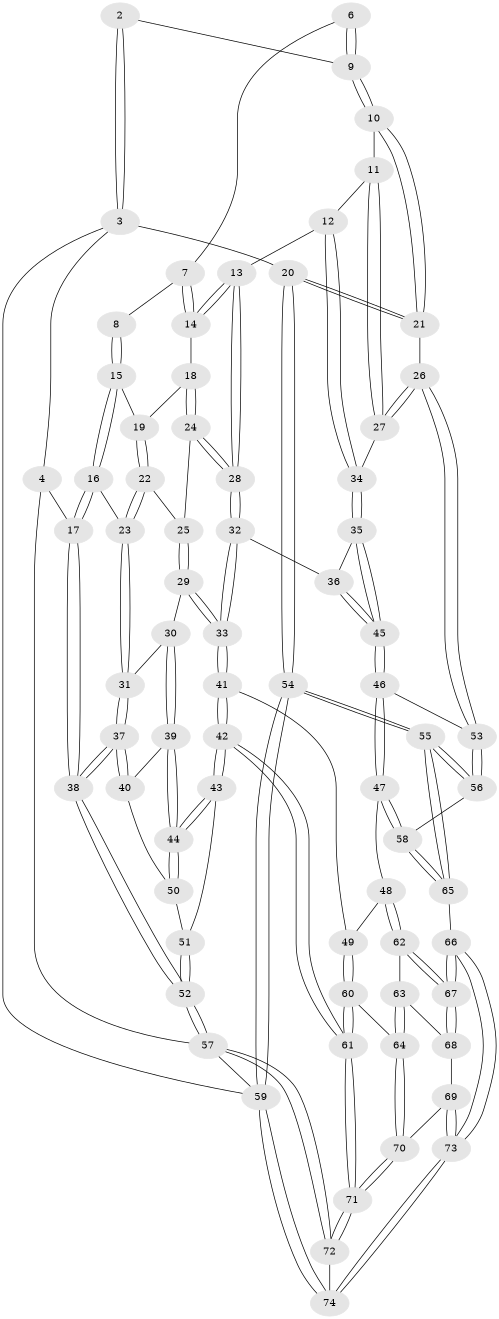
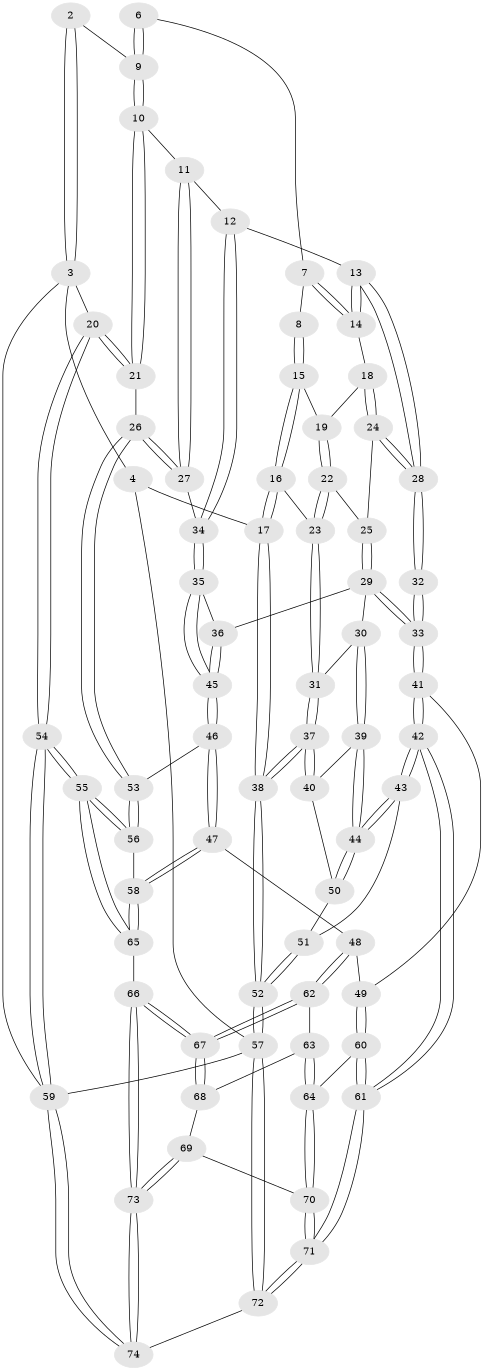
  graph {
    node [color=gray90 style=filled]
    2
    3
    9
    6
    7
    4
    20
    59
    10
    17
    57
    21
    54
    74
    38
    72
    8
    15
    14
    18
    16
    19
    11
    12
    27
    26
    13
    34
    28
    35
    32
    24
    23
    22
    31
    52
    25
    55
    53
    29
    37
    30
    33
    56
    36
    39
    41
    40
    44
    45
    42
    49
    46
    50
    51
    43
    61
    60
    71
    47
    48
    58
    62
    65
    63
    67
    64
    66
    70
    68
    69
    73
    2 -- 3
    2 -- 3
    2 -- 9
    3 -- 4
    3 -- 20
    3 -- 59
    9 -- 10
    9 -- 10
    6 -- 9
    6 -- 9
    6 -- 7
    7 -- 8
    7 -- 14
    7 -- 14
    4 -- 17
    4 -- 57
    20 -- 21
    20 -- 21
    20 -- 54
    20 -- 54
    59 -- 74
    59 -- 74
    10 -- 21
    10 -- 21
    10 -- 11
    17 -- 38
    17 -- 38
    57 -- 59
    57 -- 72
    57 -- 72
    21 -- 26
    54 -- 59
    54 -- 59
    54 -- 55
    54 -- 55
    38 -- 52
    38 -- 52
    72 -- 74
    8 -- 15
    8 -- 15
    15 -- 16
    15 -- 16
    15 -- 19
    14 -- 18
    18 -- 19
    18 -- 24
    18 -- 24
    16 -- 17
    16 -- 17
    16 -- 23
    19 -- 22
    19 -- 22
    11 -- 12
    11 -- 27
    11 -- 27
    12 -- 13
    12 -- 34
    12 -- 34
    27 -- 34
    26 -- 27
    26 -- 27
    26 -- 53
    26 -- 53
    13 -- 14
    13 -- 14
    13 -- 28
    13 -- 28
    34 -- 35
    34 -- 35
    28 -- 32
    28 -- 32
    35 -- 36
    35 -- 45
    35 -- 45
    32 -- 33
    32 -- 33
-   32 -- 36
+   29 -- 36
    24 -- 28
    24 -- 28
    24 -- 25
    23 -- 31
    23 -- 31
    22 -- 23
    22 -- 23
    22 -- 25
    31 -- 37
    31 -- 37
    52 -- 57
    52 -- 57
    25 -- 29
    25 -- 29
    55 -- 56
    55 -- 56
    55 -- 65
    55 -- 65
    53 -- 56
    53 -- 56
    29 -- 30
    29 -- 33
    29 -- 33
    37 -- 38
    37 -- 38
    37 -- 40
    37 -- 40
    30 -- 31
    30 -- 39
    30 -- 39
    33 -- 41
    33 -- 41
    56 -- 58
    36 -- 45
    36 -- 45
    39 -- 40
    39 -- 44
    39 -- 44
    41 -- 42
    41 -- 42
    41 -- 49
    40 -- 50
    44 -- 50
    44 -- 50
    45 -- 46
    45 -- 46
    42 -- 43
    42 -- 43
    42 -- 61
    42 -- 61
    49 -- 60
    49 -- 60
    46 -- 53
    46 -- 47
    46 -- 47
    50 -- 51
    51 -- 52
    51 -- 52
    43 -- 44
    43 -- 44
    43 -- 51
    61 -- 71
    61 -- 71
    60 -- 61
    60 -- 61
    60 -- 64
    71 -- 72
    71 -- 72
    47 -- 48
    47 -- 58
    47 -- 58
    48 -- 49
    48 -- 62
    48 -- 62
    58 -- 65
    58 -- 65
    62 -- 63
    62 -- 67
    62 -- 67
    65 -- 66
    63 -- 64
    63 -- 64
    63 -- 68
    67 -- 68
    67 -- 68
    64 -- 70
    64 -- 70
    66 -- 67
    66 -- 67
    66 -- 73
    66 -- 73
    70 -- 71
    70 -- 71
    68 -- 69
    69 -- 70
    69 -- 73
    69 -- 73
    73 -- 74
    73 -- 74
  }
